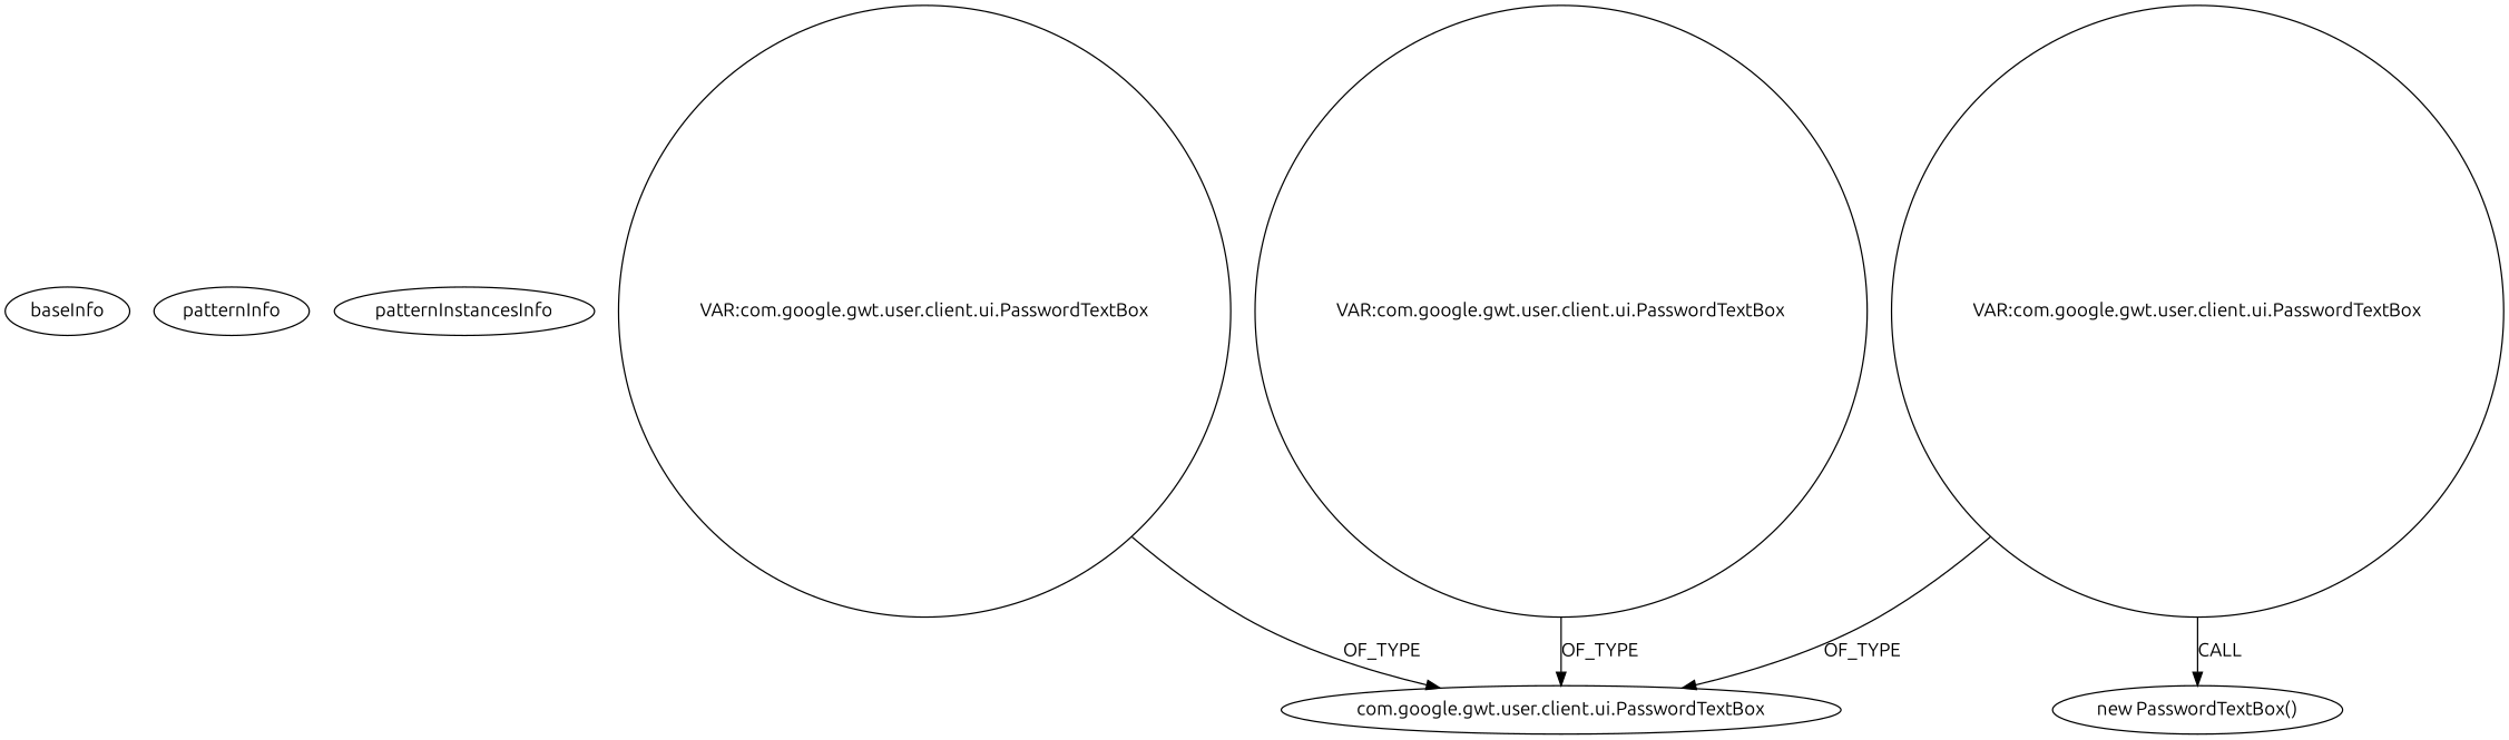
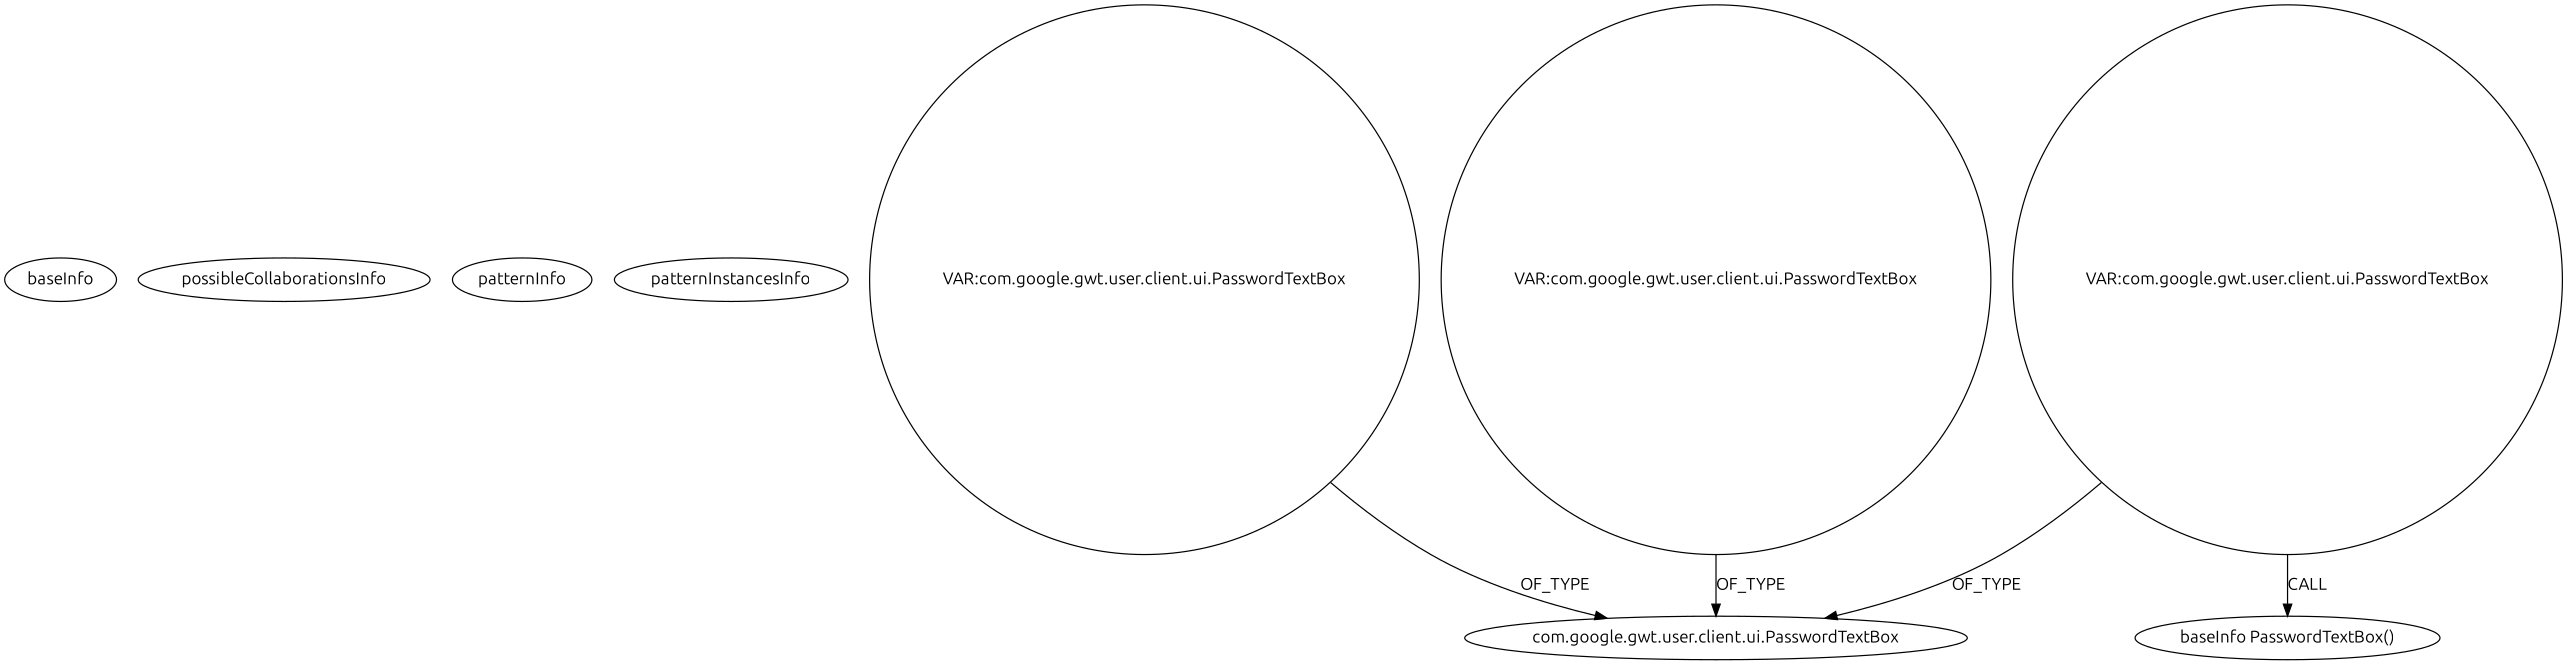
  digraph {
    fontname=Ubuntu
    node [fontname=Ubuntu isFrameworkType=false]
    edge [fontname=Ubuntu]
    baseInfo [category=pattern graphId=1365 isAnonymous=false possibleRelation=false isFrameworkType=""]
+   possibleCollaborationsInfo [isFrameworkType=""]
    patternInfo [frequency=3.0 patternRootClient=null isFrameworkType=""]
    patternInstancesInfo [0="MainMain-ChatCafeine~/MainMain-ChatCafeine/ChatCafeine-master/ChatCafeine/src/sources/client/vue/profil/ProfilPanel.java~ProfilPanel~278" 1="woox-serverapp~/woox-serverapp/serverapp-master/src/wooxes/net/shared/Usuari.java~Usuari~4667" 2="MainMain-ChatCafeine~/MainMain-ChatCafeine/ChatCafeine-master/ChatCafeine/src/sources/client/vue/accueil/AccueilPanel.java~AccueilPanel~198" isFrameworkType=""]
    n5 [label="com.google.gwt.user.client.ui.PasswordTextBox" vertexType=FRAMEWORK_CLASS_TYPE]
    n6 [label="VAR:com.google.gwt.user.client.ui.PasswordTextBox" shape=circle vertexType=VARIABLE_EXPRESION]
    n7 [label="VAR:com.google.gwt.user.client.ui.PasswordTextBox" shape=circle vertexType=VARIABLE_EXPRESION]
    n8 [label="VAR:com.google.gwt.user.client.ui.PasswordTextBox" shape=circle vertexType=VARIABLE_EXPRESION]
-   n9 [label="new PasswordTextBox()" vertexType=CONSTRUCTOR_CALL]
+   n9 [label="baseInfo PasswordTextBox()" vertexType=CONSTRUCTOR_CALL]
    n6 -> n5 [label=OF_TYPE]
    n7 -> n5 [label=OF_TYPE]
    n8 -> n5 [label=OF_TYPE]
    n8 -> n9 [label=CALL]
  }
